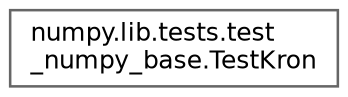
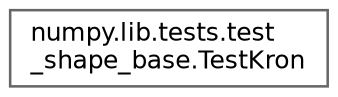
  digraph {
    rankdir=LR
-   n1 [color=grey40 fillcolor=white fontname=Helvetica fontsize=10 height=0.2 label="numpy.lib.tests.test\l_numpy_base.TestKron" shape=box style=filled width=0.4]
+   n1 [color=grey40 fillcolor=white fontname=Helvetica fontsize=10 height=0.2 label="numpy.lib.tests.test\l_shape_base.TestKron" shape=box style=filled width=0.4]
  }
